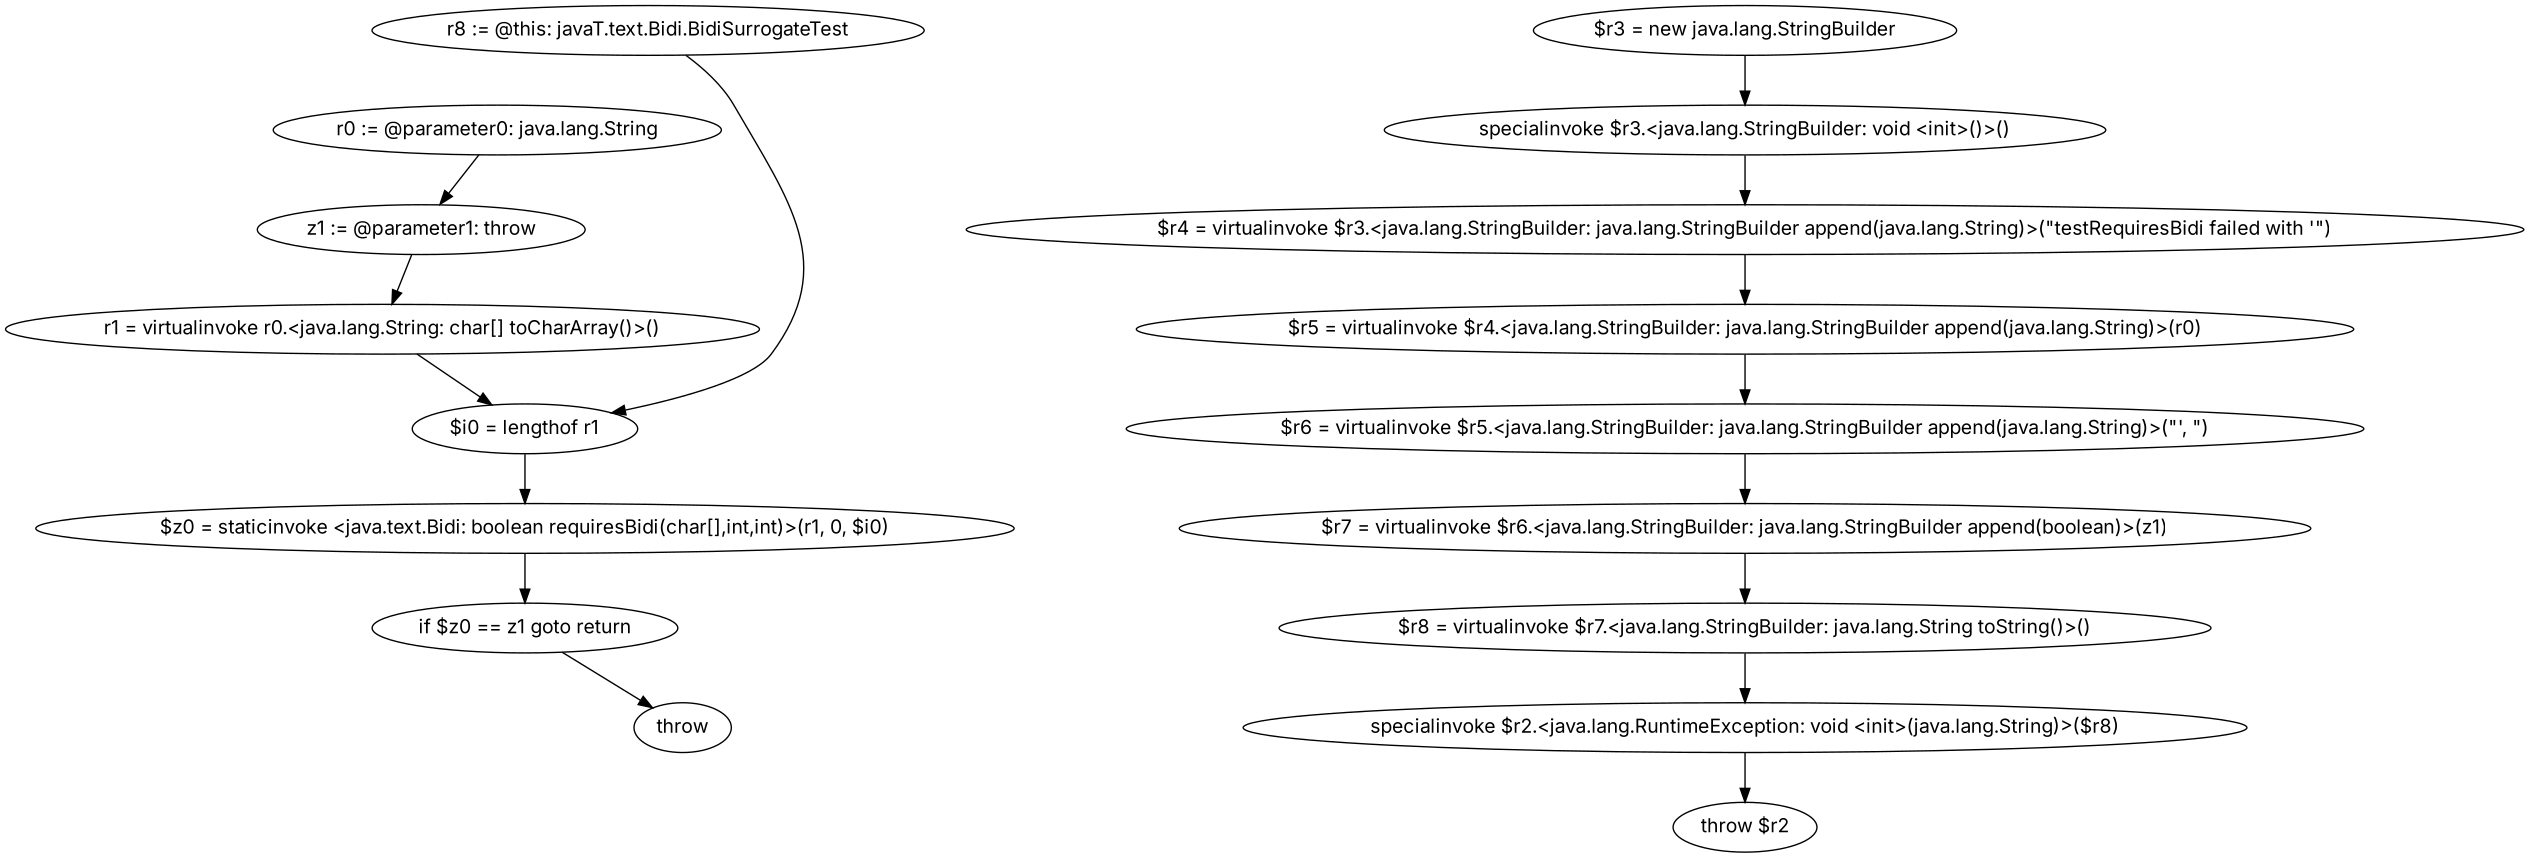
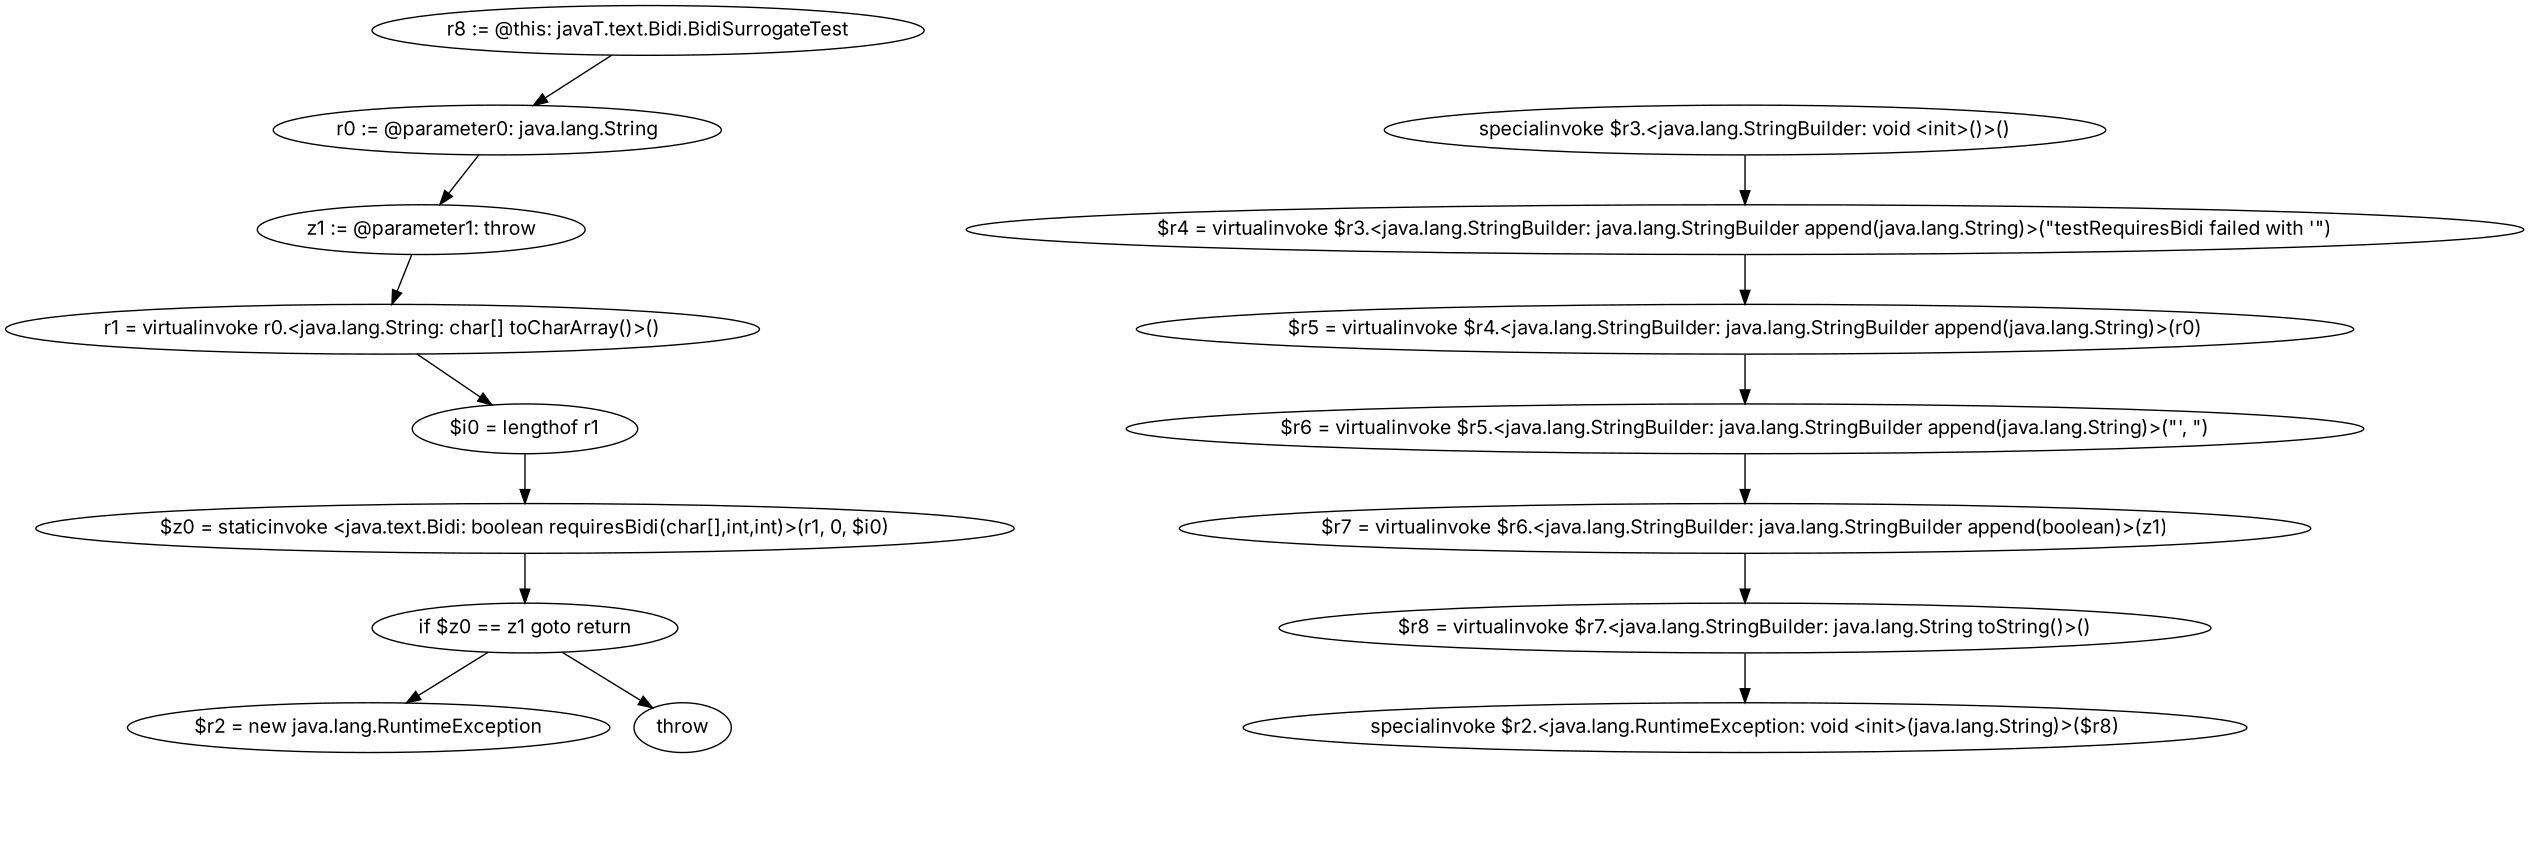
  digraph {
    fontname=Inter
    node [fontname=Inter]
    edge [fontname=Inter]
    n1 [label="r8 := @this: javaT.text.Bidi.BidiSurrogateTest"]
    "r0 := @parameter0: java.lang.String"
    n3 [label="z1 := @parameter1: throw"]
    "r1 = virtualinvoke r0.<java.lang.String: char[] toCharArray()>()"
    "$i0 = lengthof r1"
    "$z0 = staticinvoke <java.text.Bidi: boolean requiresBidi(char[],int,int)>(r1, 0, $i0)"
    "if $z0 == z1 goto return"
+   "$r2 = new java.lang.RuntimeException"
    n9 [label=throw]
-   "$r3 = new java.lang.StringBuilder"
    "specialinvoke $r3.<java.lang.StringBuilder: void <init>()>()"
    "$r4 = virtualinvoke $r3.<java.lang.StringBuilder: java.lang.StringBuilder append(java.lang.String)>(\"testRequiresBidi failed with \'\")"
    "$r5 = virtualinvoke $r4.<java.lang.StringBuilder: java.lang.StringBuilder append(java.lang.String)>(r0)"
    "$r6 = virtualinvoke $r5.<java.lang.StringBuilder: java.lang.StringBuilder append(java.lang.String)>(\"\', \")"
    "$r7 = virtualinvoke $r6.<java.lang.StringBuilder: java.lang.StringBuilder append(boolean)>(z1)"
    "$r8 = virtualinvoke $r7.<java.lang.StringBuilder: java.lang.String toString()>()"
    "specialinvoke $r2.<java.lang.RuntimeException: void <init>(java.lang.String)>($r8)"
-   "throw $r2"
-   n1 -> "$i0 = lengthof r1"
+   n1 -> "r0 := @parameter0: java.lang.String"
    "r0 := @parameter0: java.lang.String" -> n3
    n3 -> "r1 = virtualinvoke r0.<java.lang.String: char[] toCharArray()>()"
    "r1 = virtualinvoke r0.<java.lang.String: char[] toCharArray()>()" -> "$i0 = lengthof r1"
    "$i0 = lengthof r1" -> "$z0 = staticinvoke <java.text.Bidi: boolean requiresBidi(char[],int,int)>(r1, 0, $i0)"
    "$z0 = staticinvoke <java.text.Bidi: boolean requiresBidi(char[],int,int)>(r1, 0, $i0)" -> "if $z0 == z1 goto return"
+   "if $z0 == z1 goto return" -> "$r2 = new java.lang.RuntimeException"
    "if $z0 == z1 goto return" -> n9
-   "$r3 = new java.lang.StringBuilder" -> "specialinvoke $r3.<java.lang.StringBuilder: void <init>()>()"
    "specialinvoke $r3.<java.lang.StringBuilder: void <init>()>()" -> "$r4 = virtualinvoke $r3.<java.lang.StringBuilder: java.lang.StringBuilder append(java.lang.String)>(\"testRequiresBidi failed with \'\")"
    "$r4 = virtualinvoke $r3.<java.lang.StringBuilder: java.lang.StringBuilder append(java.lang.String)>(\"testRequiresBidi failed with \'\")" -> "$r5 = virtualinvoke $r4.<java.lang.StringBuilder: java.lang.StringBuilder append(java.lang.String)>(r0)"
    "$r5 = virtualinvoke $r4.<java.lang.StringBuilder: java.lang.StringBuilder append(java.lang.String)>(r0)" -> "$r6 = virtualinvoke $r5.<java.lang.StringBuilder: java.lang.StringBuilder append(java.lang.String)>(\"\', \")"
    "$r6 = virtualinvoke $r5.<java.lang.StringBuilder: java.lang.StringBuilder append(java.lang.String)>(\"\', \")" -> "$r7 = virtualinvoke $r6.<java.lang.StringBuilder: java.lang.StringBuilder append(boolean)>(z1)"
    "$r7 = virtualinvoke $r6.<java.lang.StringBuilder: java.lang.StringBuilder append(boolean)>(z1)" -> "$r8 = virtualinvoke $r7.<java.lang.StringBuilder: java.lang.String toString()>()"
    "$r8 = virtualinvoke $r7.<java.lang.StringBuilder: java.lang.String toString()>()" -> "specialinvoke $r2.<java.lang.RuntimeException: void <init>(java.lang.String)>($r8)"
-   "specialinvoke $r2.<java.lang.RuntimeException: void <init>(java.lang.String)>($r8)" -> "throw $r2"
  }
